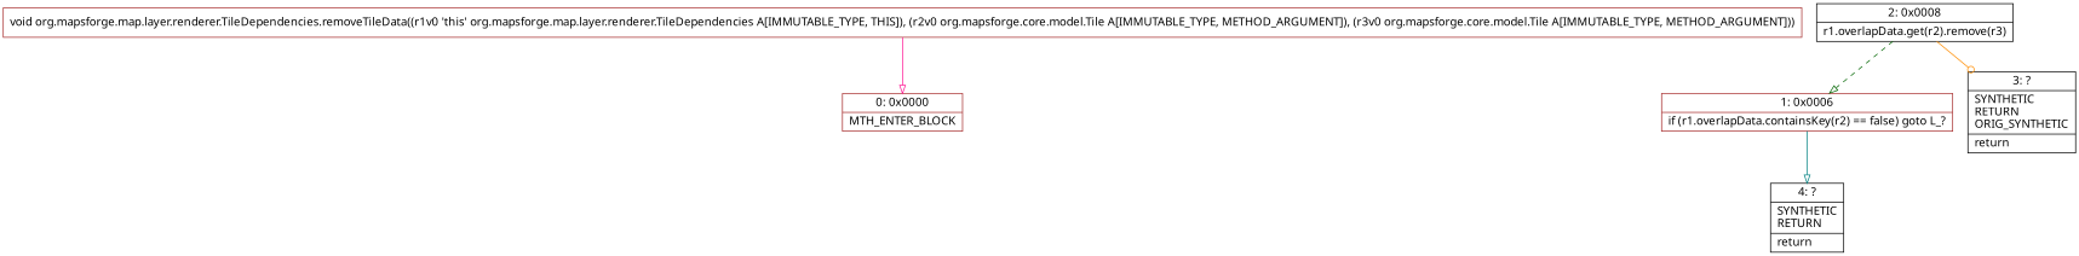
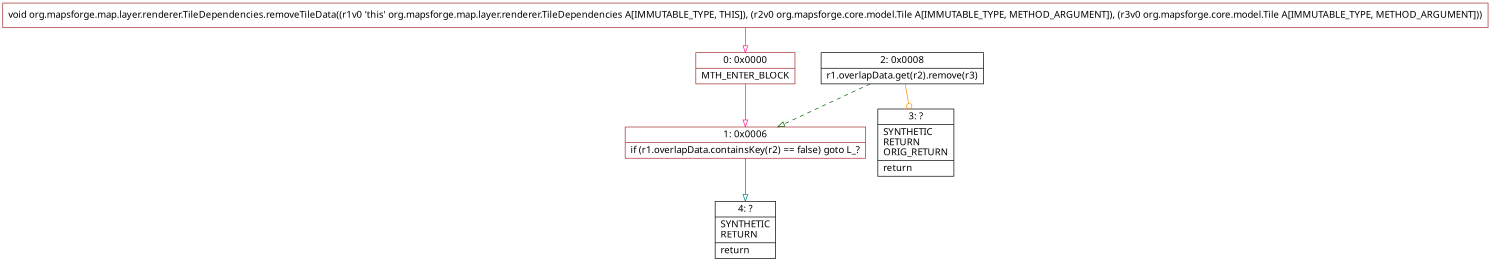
  digraph {
    fontname="Noto Sans"
    node [color=brown fontname="Noto Sans" shape=record]
    edge [arrowhead=onormal color=deeppink fontname="Noto Sans"]
    n1 [label="{0\:\ 0x0000|MTH_ENTER_BLOCK\l}"]
    n2 [label="{1\:\ 0x0006|if (r1.overlapData.containsKey(r2) == false) goto L_?\l}"]
    n3 [color=black label="{4\:\ ?|SYNTHETIC\lRETURN\l|return\l}"]
    n4 [color=black label="{2\:\ 0x0008|r1.overlapData.get(r2).remove(r3)\l}"]
-   n5 [color=black label="{3\:\ ?|SYNTHETIC\lRETURN\lORIG_SYNTHETIC\l|return\l}"]
+   n5 [color=black label="{3\:\ ?|SYNTHETIC\lRETURN\lORIG_RETURN\l|return\l}"]
    n6 [label="{void org.mapsforge.map.layer.renderer.TileDependencies.removeTileData((r1v0 'this' org.mapsforge.map.layer.renderer.TileDependencies A[IMMUTABLE_TYPE, THIS]), (r2v0 org.mapsforge.core.model.Tile A[IMMUTABLE_TYPE, METHOD_ARGUMENT]), (r3v0 org.mapsforge.core.model.Tile A[IMMUTABLE_TYPE, METHOD_ARGUMENT])) }"]
+   n1 -> n2
    n2 -> n3 [color=teal]
    n4 -> n2 [color=darkgreen style=dashed]
    n4 -> n5 [arrowhead=odot color=darkorange]
    n6 -> n1
  }
